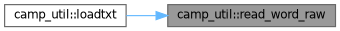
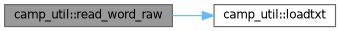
  digraph {
    rankdir=RL
    node [fontname=Helvetica fontsize=10 shape=box style=filled]
    n1 [color=gray40 fillcolor=grey60 fontcolor=black height=0.2 label="camp_util::read_word_raw" width=0.4]
    n2 [color=grey40 fillcolor=white height=0.2 label="camp_util::loadtxt" width=0.4]
-   n1 -> n2 [color=steelblue1 dir=back fontname=Helvetica fontsize=10 labelfontname=Helvetica labelfontsize=10 style=solid]
+   n2 -> n1 [color=steelblue1 dir=back fontname=Helvetica fontsize=10 labelfontname=Helvetica labelfontsize=10 style=solid]
  }
